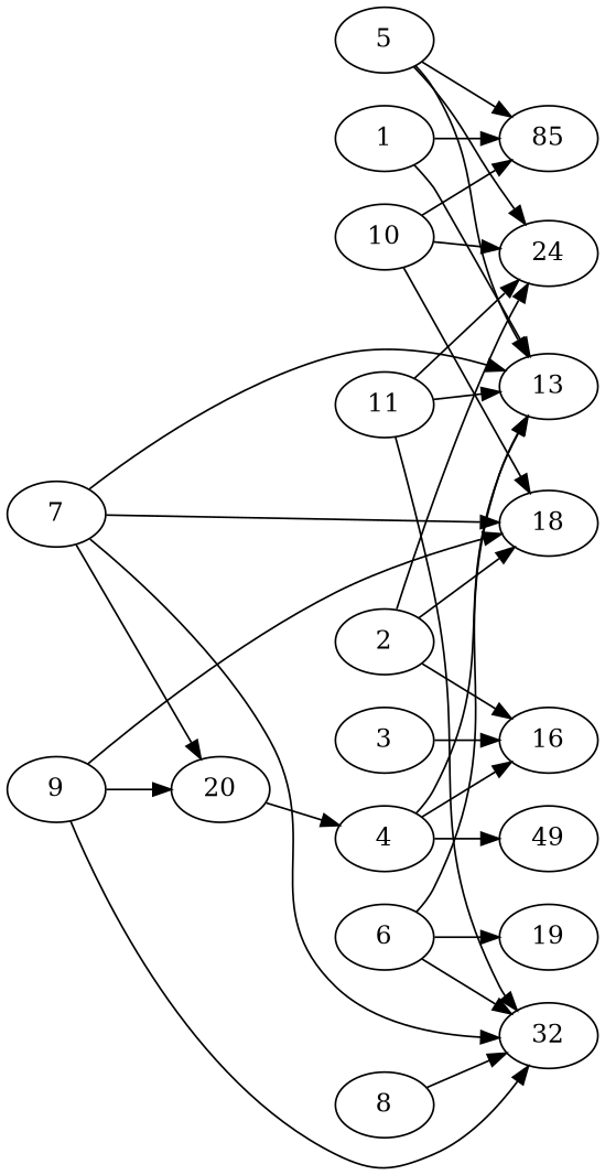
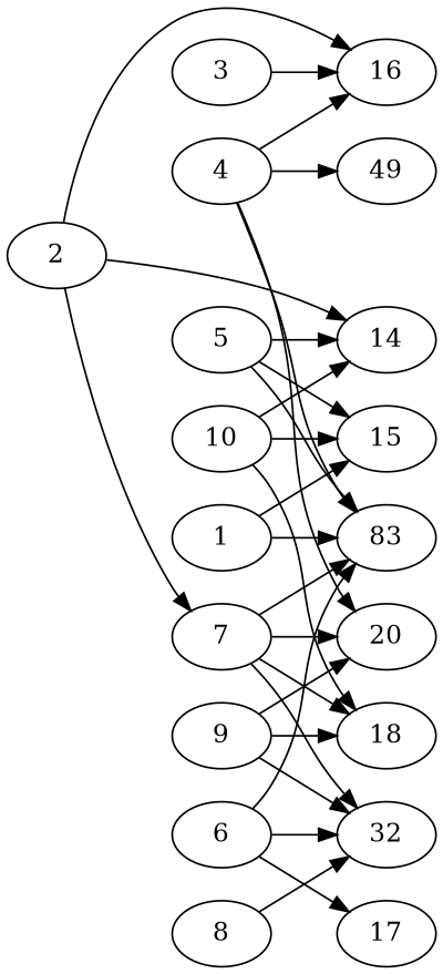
  digraph {
    rankdir=LR
    node [alpha=0.12]
    1 [alpha=0.11 expect_size=30410752]
-   13 [alpha=0.16 expect_size=51688448]
-   15 [expect_size=25782272 label=85]
+   13 [alpha=0.16 expect_size=51688448 label=83]
+   15 [expect_size=25782272]
    2 [alpha=0.02 expect_size=43521024]
-   14 [alpha=0.17 expect_size=48321536 label=24]
+   14 [alpha=0.17 expect_size=48321536]
    16 [alpha=0.19 expect_size=36039680]
    18 [alpha=0.08 expect_size=20360192]
    3 [alpha=0.19 expect_size=27375616]
    4 [alpha=0.10 expect_size=25190400]
    n10 [alpha=0.02 expect_size=51710976 label=49]
    20 [expect_size=34399232]
    5 [alpha=0.04 expect_size=27373568]
    6 [alpha=0.15 expect_size=29691904]
    n14 [alpha=0.14 expect_size=46795776 label=32]
-   17 [alpha=0.19 expect_size=24572928 label=19]
+   17 [alpha=0.19 expect_size=24572928]
    7 [alpha=0.18 expect_size=35274752]
    8 [alpha=0.13 expect_size=39530496]
    9 [alpha=0.13 expect_size=49034240]
    10 [alpha=0.06 expect_size=24472576]
-   11 [expect_size=21795840]
    1 -> 13
    1 -> 15
    2 -> 14
    2 -> 16
-   2 -> 18
+   2 -> 7
    3 -> 16
    4 -> 13
    4 -> 16
    4 -> n10
-   20 -> 4
+   4 -> 20
    5 -> 13
    5 -> 15
    5 -> 14
    6 -> 13
    6 -> n14
    6 -> 17
    7 -> 13
    7 -> 18
    7 -> 20
    7 -> n14
    8 -> n14
    9 -> 18
    9 -> 20
    9 -> n14
    10 -> 15
    10 -> 14
    10 -> 18
-   11 -> 13
-   11 -> 14
-   11 -> n14
  }
